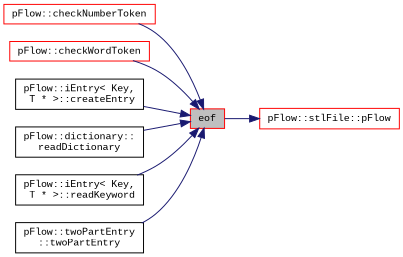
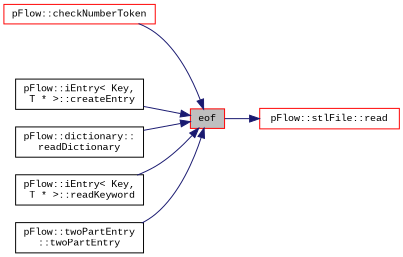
  digraph {
    fontname="Liberation Mono"
    rankdir=RL
    node [color=red fillcolor=white fontname="Liberation Mono" fontsize=10 shape=record style=filled]
    edge [color=midnightblue dir=back fontname="Liberation Mono" fontsize=10 labelfontname=Helvetica labelfontsize=10 style=solid]
    n1 [fillcolor=grey75 fontcolor=black height=0.2 label=eof width=0.4]
    n2 [height=0.2 label="pFlow::checkNumberToken" width=0.4]
-   n3 [height=0.2 label="pFlow::checkWordToken" width=0.4]
    n4 [color=black height=0.2 label="pFlow::iEntry\< Key,\l T * \>::createEntry" width=0.4]
    n5 [color=black height=0.2 label="pFlow::dictionary::\lreadDictionary" width=0.4]
    n6 [color=black height=0.2 label="pFlow::iEntry\< Key,\l T * \>::readKeyword" width=0.4]
    n7 [color=black height=0.2 label="pFlow::twoPartEntry\l::twoPartEntry" width=0.4]
-   n8 [height=0.2 label="pFlow::stlFile::pFlow" width=0.4]
+   n8 [height=0.2 label="pFlow::stlFile::read" width=0.4]
    n1 -> n2
-   n1 -> n3
    n1 -> n4
    n1 -> n5
    n1 -> n6
    n1 -> n7
    n8 -> n1
  }
